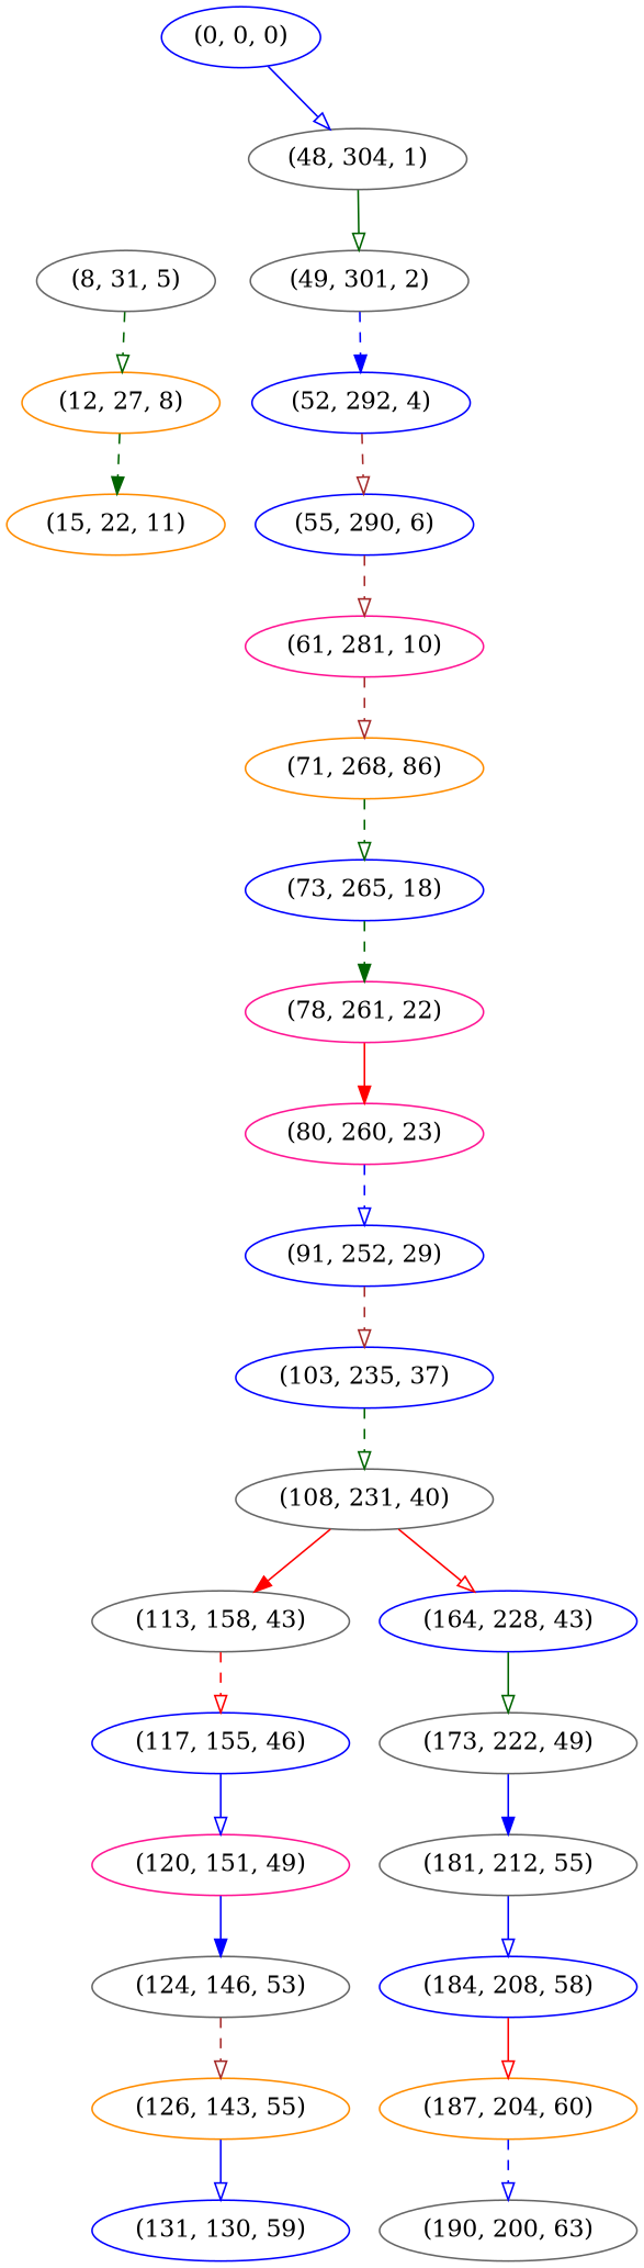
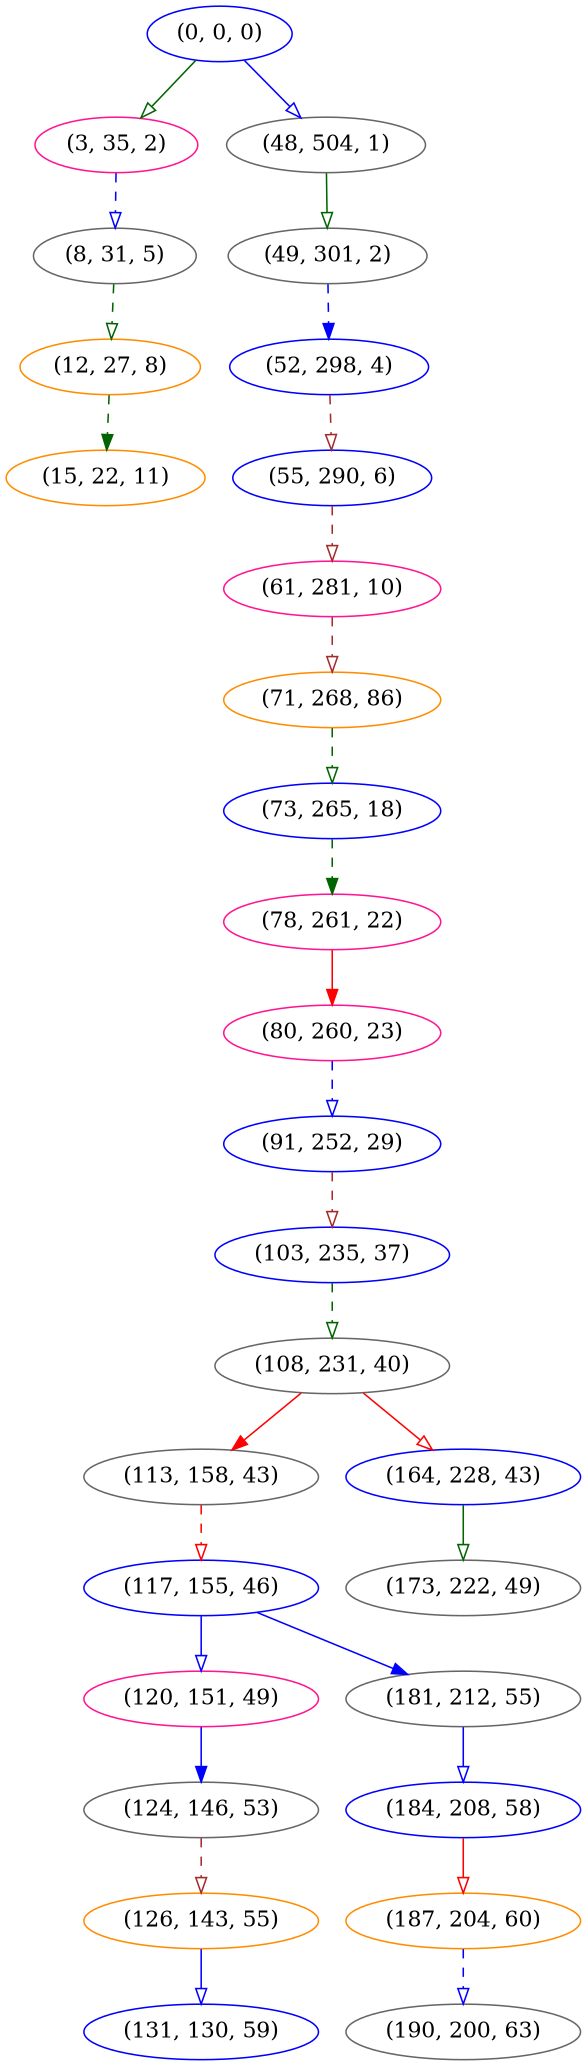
  digraph {
    node [color=blue]
    edge [arrowhead=onormal color=blue style=dashed]
    "(0, 0, 0)"
-   "(48, 304, 1)" [color=gray40]
+   "(3, 35, 2)" [color=deeppink]
+   "(48, 304, 1)" [color=gray40 label="(48, 504, 1)"]
    "(8, 31, 5)" [color=gray40]
    "(49, 301, 2)" [color=gray40]
    "(12, 27, 8)" [color=darkorange]
    "(15, 22, 11)" [color=darkorange]
-   "(52, 298, 4)" [label="(52, 292, 4)"]
+   "(52, 298, 4)"
    "(55, 290, 6)"
    "(61, 281, 10)" [color=deeppink]
    n11 [color=darkorange label="(71, 268, 86)"]
    "(73, 265, 18)"
    "(78, 261, 22)" [color=deeppink]
    "(80, 260, 23)" [color=deeppink]
    "(91, 252, 29)"
    "(103, 235, 37)"
    "(108, 231, 40)" [color=gray40]
    "(113, 158, 43)" [color=gray40]
    "(164, 228, 43)"
    "(117, 155, 46)"
    "(173, 222, 49)" [color=gray40]
    "(120, 151, 49)" [color=deeppink]
    "(124, 146, 53)" [color=gray40]
    "(126, 143, 55)" [color=darkorange]
    n25 [label="(131, 130, 59)"]
    "(181, 212, 55)" [color=gray40]
    "(184, 208, 58)"
    "(187, 204, 60)" [color=darkorange]
    "(190, 200, 63)" [color=gray40]
+   "(0, 0, 0)" -> "(3, 35, 2)" [color=darkgreen style=solid]
    "(0, 0, 0)" -> "(48, 304, 1)" [style=solid]
+   "(3, 35, 2)" -> "(8, 31, 5)"
    "(48, 304, 1)" -> "(49, 301, 2)" [color=darkgreen style=solid]
    "(8, 31, 5)" -> "(12, 27, 8)" [color=darkgreen]
    "(49, 301, 2)" -> "(52, 298, 4)" [arrowhead=normal]
    "(12, 27, 8)" -> "(15, 22, 11)" [arrowhead=normal color=darkgreen]
    "(52, 298, 4)" -> "(55, 290, 6)" [color=brown]
    "(55, 290, 6)" -> "(61, 281, 10)" [color=brown]
    "(61, 281, 10)" -> n11 [color=brown]
    n11 -> "(73, 265, 18)" [color=darkgreen]
    "(73, 265, 18)" -> "(78, 261, 22)" [arrowhead=normal color=darkgreen]
    "(78, 261, 22)" -> "(80, 260, 23)" [arrowhead=normal color=red style=solid]
    "(80, 260, 23)" -> "(91, 252, 29)"
    "(91, 252, 29)" -> "(103, 235, 37)" [color=brown]
    "(103, 235, 37)" -> "(108, 231, 40)" [color=darkgreen]
    "(108, 231, 40)" -> "(113, 158, 43)" [arrowhead=normal color=red style=solid]
    "(108, 231, 40)" -> "(164, 228, 43)" [color=red style=solid]
    "(113, 158, 43)" -> "(117, 155, 46)" [color=red]
    "(164, 228, 43)" -> "(173, 222, 49)" [color=darkgreen style=solid]
    "(117, 155, 46)" -> "(120, 151, 49)" [style=solid]
-   "(173, 222, 49)" -> "(181, 212, 55)" [arrowhead=normal style=solid]
+   "(117, 155, 46)" -> "(181, 212, 55)" [arrowhead=normal style=solid]
    "(120, 151, 49)" -> "(124, 146, 53)" [arrowhead=normal style=solid]
    "(124, 146, 53)" -> "(126, 143, 55)" [color=brown]
    "(126, 143, 55)" -> n25 [style=solid]
    "(181, 212, 55)" -> "(184, 208, 58)" [style=solid]
    "(184, 208, 58)" -> "(187, 204, 60)" [color=red style=solid]
    "(187, 204, 60)" -> "(190, 200, 63)"
  }
